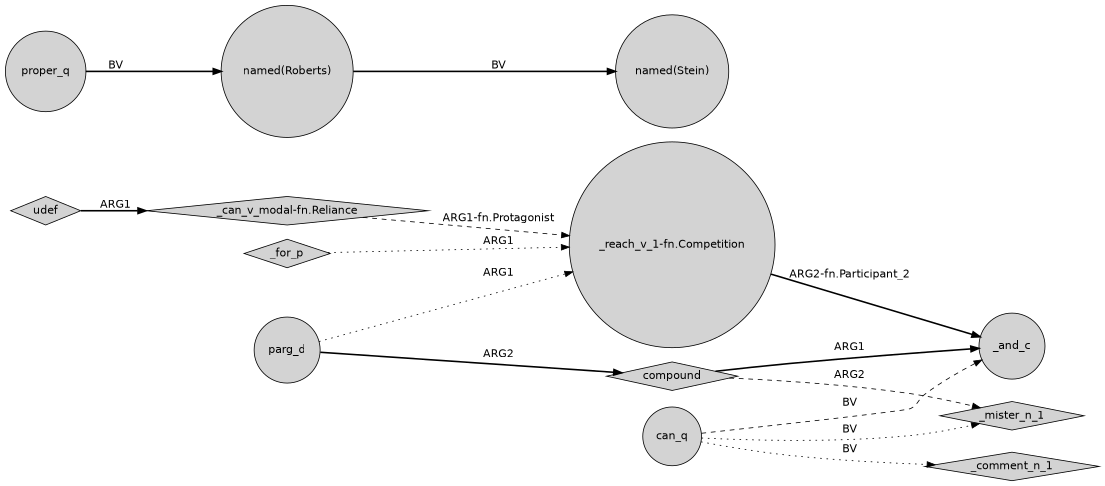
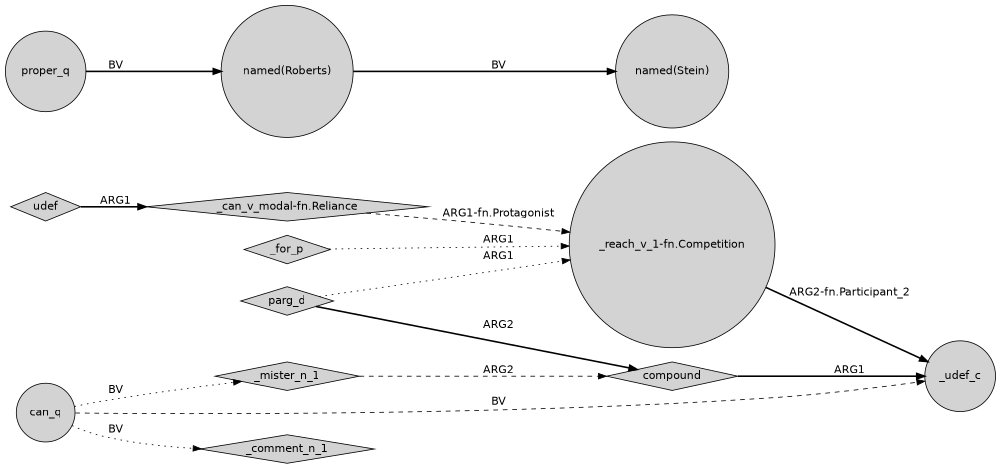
  digraph {
    fontname="DejaVu Sans"
    rankdir=LR
    node [fontname="DejaVu Sans" shape=circle style=filled]
    edge [fontname="DejaVu Sans" style=bold]
    n1 [label=udef shape=diamond]
    "_can_v_modal-fn.Reliance" [shape=diamond]
    "_reach_v_1-fn.Competition"
-   _and_c
+   _and_c [label=_udef_c]
    compound [shape=diamond]
    _mister_n_1 [shape=diamond]
    n7 [label=can_q]
    _comment_n_1 [shape=diamond]
    proper_q
    "named(Roberts)"
    "named(Stein)"
    _for_p [shape=diamond]
-   parg_d
+   parg_d [shape=diamond]
    n1 -> "_can_v_modal-fn.Reliance" [label=ARG1]
    "_can_v_modal-fn.Reliance" -> "_reach_v_1-fn.Competition" [label="ARG1-fn.Protagonist" style=dashed]
    "_reach_v_1-fn.Competition" -> _and_c [label="ARG2-fn.Participant_2"]
    compound -> _and_c [label=ARG1]
-   compound -> _mister_n_1 [label=ARG2 style=dashed]
+   _mister_n_1 -> compound [label=ARG2 style=dashed]
    n7 -> _and_c [label=BV style=dashed]
    n7 -> _mister_n_1 [label=BV style=dotted]
    n7 -> _comment_n_1 [label=BV style=dotted]
    proper_q -> "named(Roberts)" [label=BV]
    "named(Roberts)" -> "named(Stein)" [label=BV]
    _for_p -> "_reach_v_1-fn.Competition" [label=ARG1 style=dotted]
    parg_d -> "_reach_v_1-fn.Competition" [label=ARG1 style=dotted]
    parg_d -> compound [label=ARG2]
  }
